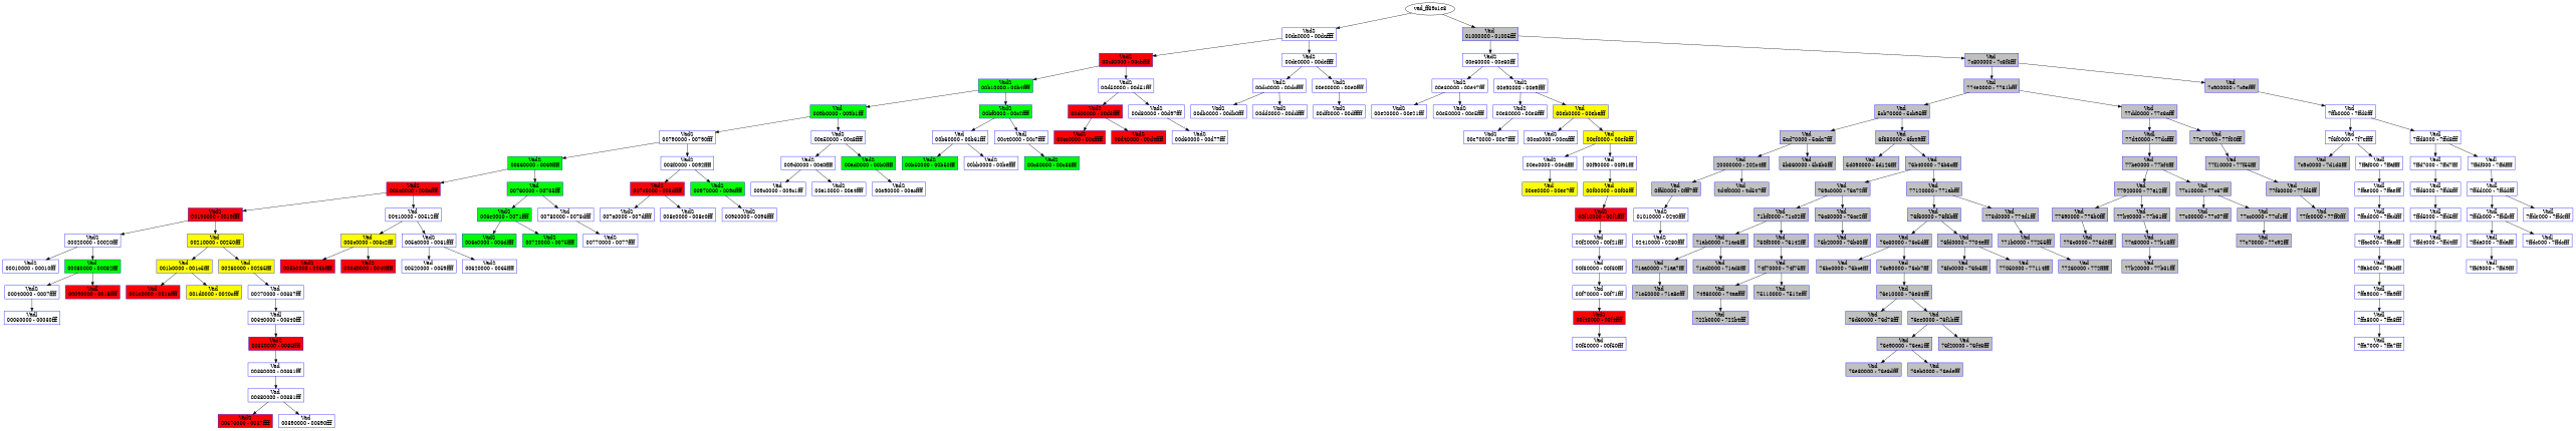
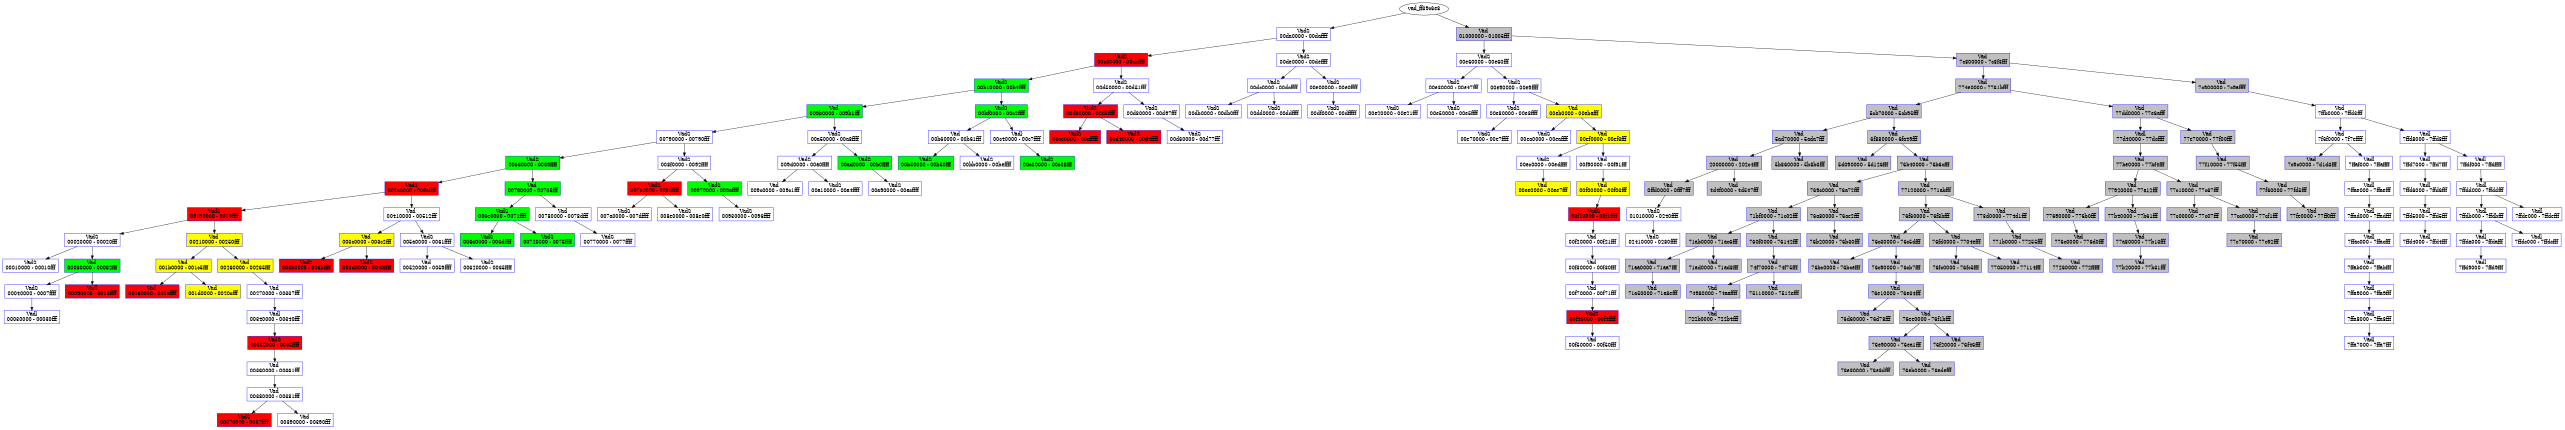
  digraph {
    rankdir=TB
    node [color=blue fillcolor=white shape=record style=filled]
    n1 [label="{ VadS\n00da0000 - 00daffff }"]
-   vad_ff39c1e8 [color="" fillcolor="" shape="" style=""]
+   vad_ff39c1e8 [label=vad_ff39c6e8 color="" fillcolor="" shape="" style=""]
    n3 [fillcolor=gray label="{ Vad \n01000000 - 01005fff }"]
    n4 [fillcolor=red label="{ VadS\n00c80000 - 00cbffff }"]
    n5 [label="{ VadS\n00de0000 - 00deffff }"]
    n6 [fillcolor=green label="{ VadS\n00b10000 - 00b4ffff }"]
    n7 [label="{ VadS\n00d50000 - 00d51fff }"]
    n8 [fillcolor=green label="{ Vad \n009b0000 - 009b1fff }"]
    n9 [fillcolor=green label="{ VadS\n00bf0000 - 00c2ffff }"]
    n10 [label="{ VadS\n00790000 - 00790fff }"]
    n11 [label="{ VadS\n00a50000 - 00a8ffff }"]
    n12 [fillcolor=green label="{ VadS\n00660000 - 0069ffff }"]
    n13 [label="{ VadS\n008f0000 - 0092ffff }"]
    n14 [fillcolor=red label="{ VadS\n003a0000 - 003affff }"]
    n15 [fillcolor=green label="{ Vad \n00760000 - 00765fff }"]
    n16 [fillcolor=red label="{ VadS\n00190000 - 0019ffff }"]
    n17 [label="{ Vad \n00410000 - 00512fff }"]
    n18 [label="{ VadS\n00020000 - 00020fff }"]
    n19 [fillcolor=yellow label="{ Vad \n00210000 - 00250fff }"]
    n20 [label="{ VadS\n00010000 - 00010fff }"]
    n21 [fillcolor=green label="{ Vad \n00080000 - 00082fff }"]
    n22 [label="{ VadS\n00040000 - 0007ffff }"]
    n23 [fillcolor=red label="{ Vadl\n00090000 - 0018ffff }"]
    n24 [label="{ Vadl\n00030000 - 00030fff }"]
    n25 [fillcolor=yellow label="{ Vad \n001b0000 - 001c5fff }"]
    n26 [fillcolor=yellow label="{ Vad \n00260000 - 00265fff }"]
    n27 [fillcolor=red label="{ Vad \n001a0000 - 001affff }"]
    n28 [fillcolor=yellow label="{ Vad \n001d0000 - 0020cfff }"]
    n29 [label="{ Vad \n00270000 - 00337fff }"]
    n30 [label="{ Vadl\n00340000 - 00340fff }"]
    n31 [fillcolor=red label="{ VadS\n00350000 - 0035ffff }"]
    n32 [label="{ Vad \n00360000 - 00361fff }"]
    n33 [label="{ Vad \n00380000 - 00381fff }"]
    n34 [fillcolor=red label="{ VadS\n00370000 - 0037ffff }"]
    n35 [label="{ Vad \n00390000 - 00390fff }"]
    n36 [fillcolor=yellow label="{ Vad \n003c0000 - 003c2fff }"]
    n37 [label="{ VadS\n005a0000 - 0061ffff }"]
    n38 [fillcolor=red label="{ VadS\n003b0000 - 003bffff }"]
    n39 [fillcolor=red label="{ VadS\n003d0000 - 0040ffff }"]
    n40 [label="{ Vad \n00520000 - 0059ffff }"]
    n41 [label="{ VadS\n00620000 - 0065ffff }"]
    n42 [fillcolor=green label="{ VadS\n006e0000 - 0071ffff }"]
    n43 [label="{ Vad \n00780000 - 0078dfff }"]
    n44 [fillcolor=green label="{ VadS\n006a0000 - 006dffff }"]
    n45 [fillcolor=green label="{ VadS\n00720000 - 0075ffff }"]
    n46 [label="{ VadS\n00770000 - 0077ffff }"]
    n47 [fillcolor=red label="{ VadS\n007e0000 - 008dffff }"]
    n48 [fillcolor=green label="{ VadS\n00970000 - 009affff }"]
    n49 [label="{ VadS\n007a0000 - 007dffff }"]
    n50 [label="{ VadS\n008e0000 - 008e0fff }"]
    n51 [label="{ VadS\n00930000 - 0096ffff }"]
    n52 [label="{ VadS\n009d0000 - 00a0ffff }"]
    n53 [fillcolor=green label="{ VadS\n00ad0000 - 00b0ffff }"]
    n54 [label="{ Vad \n009c0000 - 009c1fff }"]
    n55 [label="{ VadS\n00a10000 - 00a4ffff }"]
    n56 [label="{ VadS\n00a90000 - 00acffff }"]
    n57 [label="{ Vad \n00b60000 - 00b61fff }"]
    n58 [label="{ Vadl\n00c40000 - 00c7ffff }"]
    n59 [fillcolor=green label="{ VadS\n00b50000 - 00b50fff }"]
    n60 [label="{ VadS\n00bb0000 - 00beffff }"]
    n61 [fillcolor=green label="{ VadS\n00c30000 - 00c38fff }"]
    n62 [fillcolor=red label="{ VadS\n00d00000 - 00d3ffff }"]
    n63 [label="{ VadS\n00d80000 - 00d97fff }"]
    n64 [fillcolor=red label="{ VadS\n00cc0000 - 00cfffff }"]
    n65 [fillcolor=red label="{ VadS\n00d40000 - 00d4ffff }"]
    n66 [label="{ VadS\n00d60000 - 00d77fff }"]
    n67 [label="{ VadS\n00dc0000 - 00dcffff }"]
    n68 [label="{ VadS\n00e00000 - 00e0ffff }"]
    n69 [label="{ VadS\n00db0000 - 00db0fff }"]
    n70 [label="{ VadS\n00dd0000 - 00ddffff }"]
    n71 [label="{ VadS\n00df0000 - 00dfffff }"]
    n72 [label="{ VadS\n00e60000 - 00e60fff }"]
    n73 [fillcolor=gray label="{ Vad \n7c800000 - 7c8f3fff }"]
    n74 [label="{ VadS\n00e30000 - 00e47fff }"]
    n75 [label="{ VadS\n00e90000 - 00e9ffff }"]
    n76 [label="{ VadS\n00e20000 - 00e21fff }"]
    n77 [label="{ VadS\n00e50000 - 00e5ffff }"]
    n78 [label="{ VadS\n00e80000 - 00e8ffff }"]
    n79 [fillcolor=yellow label="{ Vad \n00eb0000 - 00ebafff }"]
    n80 [label="{ VadS\n00e70000 - 00e7ffff }"]
    n81 [label="{ VadS\n00ea0000 - 00eaffff }"]
    n82 [fillcolor=yellow label="{ Vad \n00ef0000 - 00ef3fff }"]
    n83 [label="{ VadS\n00ec0000 - 00edffff }"]
    n84 [label="{ Vad \n00f90000 - 00f91fff }"]
    n85 [fillcolor=yellow label="{ Vad \n00ee0000 - 00ee7fff }"]
    n86 [fillcolor=yellow label="{ Vad \n00f00000 - 00f03fff }"]
    n87 [fillcolor=red label="{ VadS\n00f10000 - 00f1ffff }"]
    n88 [label="{ Vad \n00f20000 - 00f21fff }"]
    n89 [label="{ Vad \n00f30000 - 00f30fff }"]
    n90 [label="{ Vad \n00f70000 - 00f71fff }"]
    n91 [fillcolor=red label="{ VadS\n00f40000 - 00f4ffff }"]
    n92 [label="{ Vad \n00f50000 - 00f50fff }"]
    n93 [fillcolor=gray label="{ Vad \n774e0000 - 7761bfff }"]
    n94 [fillcolor=gray label="{ Vad \n7c900000 - 7c9affff }"]
    n95 [fillcolor=gray label="{ Vad \n5cb70000 - 5cb95fff }"]
    n96 [fillcolor=gray label="{ Vad \n77dd0000 - 77e6afff }"]
    n97 [fillcolor=gray label="{ Vad \n5ad70000 - 5ada7fff }"]
    n98 [fillcolor=gray label="{ Vad \n6f880000 - 6fa49fff }"]
    n99 [fillcolor=gray label="{ Vad \n20000000 - 202c4fff }"]
    n100 [fillcolor=gray label="{ Vad \n5b860000 - 5b8b3fff }"]
    n101 [fillcolor=gray label="{ Vad \n0ffd0000 - 0fff7fff }"]
    n102 [fillcolor=gray label="{ Vad \n4d4f0000 - 4d547fff }"]
    n103 [label="{ VadS\n01010000 - 0240ffff }"]
    n104 [label="{ VadS\n02410000 - 0280ffff }"]
    n105 [fillcolor=gray label="{ Vad \n5d090000 - 5d126fff }"]
    n106 [fillcolor=gray label="{ Vad \n76b40000 - 76b6cfff }"]
    n107 [fillcolor=gray label="{ Vad \n769c0000 - 76a72fff }"]
    n108 [fillcolor=gray label="{ Vad \n77120000 - 771abfff }"]
    n109 [fillcolor=gray label="{ Vad \n71bf0000 - 71c02fff }"]
    n110 [fillcolor=gray label="{ Vad \n76a80000 - 76ae2fff }"]
    n111 [fillcolor=gray label="{ Vad \n71ab0000 - 71ac6fff }"]
    n112 [fillcolor=gray label="{ Vad \n760f0000 - 76142fff }"]
    n113 [fillcolor=gray label="{ Vad \n71aa0000 - 71aa7fff }"]
    n114 [fillcolor=gray label="{ Vad \n71ad0000 - 71ad8fff }"]
    n115 [fillcolor=gray label="{ Vad \n71a50000 - 71a8efff }"]
    n116 [fillcolor=gray label="{ Vad \n74f70000 - 74f75fff }"]
    n117 [fillcolor=gray label="{ Vad \n74980000 - 74aaffff }"]
    n118 [fillcolor=gray label="{ Vad \n75110000 - 7512efff }"]
    n119 [fillcolor=gray label="{ Vad \n722b0000 - 722b4fff }"]
    n120 [fillcolor=gray label="{ Vad \n76b20000 - 76b30fff }"]
    n121 [fillcolor=gray label="{ Vad \n76f60000 - 76f8bfff }"]
    n122 [fillcolor=gray label="{ Vad \n773d0000 - 774d1fff }"]
    n123 [fillcolor=gray label="{ Vad \n76c30000 - 76c5dfff }"]
    n124 [fillcolor=gray label="{ Vad \n76fd0000 - 7704efff }"]
    n125 [fillcolor=gray label="{ Vad \n76bc0000 - 76bcefff }"]
    n126 [fillcolor=gray label="{ Vad \n76c90000 - 76cb7fff }"]
    n127 [fillcolor=gray label="{ Vad \n76e10000 - 76e34fff }"]
    n128 [fillcolor=gray label="{ Vad \n76d60000 - 76d78fff }"]
    n129 [fillcolor=gray label="{ Vad \n76ee0000 - 76f1bfff }"]
    n130 [fillcolor=gray label="{ Vad \n76e90000 - 76ea1fff }"]
    n131 [fillcolor=gray label="{ Vad \n76f20000 - 76f46fff }"]
    n132 [fillcolor=gray label="{ Vad \n76e80000 - 76e8dfff }"]
    n133 [fillcolor=gray label="{ Vad \n76eb0000 - 76edefff }"]
    n134 [fillcolor=gray label="{ Vad \n76fc0000 - 76fc5fff }"]
    n135 [fillcolor=gray label="{ Vad \n77050000 - 77114fff }"]
    n136 [fillcolor=gray label="{ Vad \n771b0000 - 77255fff }"]
    n137 [fillcolor=gray label="{ Vad \n77260000 - 772fffff }"]
    n138 [fillcolor=gray label="{ Vadl\n77d40000 - 77dcffff }"]
    n139 [fillcolor=gray label="{ Vad \n77e70000 - 77f00fff }"]
    n140 [fillcolor=gray label="{ Vad \n77be0000 - 77bf4fff }"]
    n141 [fillcolor=gray label="{ Vad \n77920000 - 77a12fff }"]
    n142 [fillcolor=gray label="{ Vad \n77c10000 - 77c67fff }"]
    n143 [fillcolor=gray label="{ Vad \n77690000 - 776b0fff }"]
    n144 [fillcolor=gray label="{ Vad \n77b40000 - 77b61fff }"]
    n145 [fillcolor=gray label="{ Vad \n776c0000 - 776d0fff }"]
    n146 [fillcolor=gray label="{ Vad \n77a80000 - 77b13fff }"]
    n147 [fillcolor=gray label="{ Vad \n77b20000 - 77b31fff }"]
    n148 [fillcolor=gray label="{ Vad \n77c00000 - 77c07fff }"]
    n149 [fillcolor=gray label="{ Vad \n77cc0000 - 77cf1fff }"]
    n150 [fillcolor=gray label="{ Vad \n77c70000 - 77c92fff }"]
    n151 [fillcolor=gray label="{ Vad \n77f10000 - 77f55fff }"]
    n152 [fillcolor=gray label="{ Vad \n77f60000 - 77fd5fff }"]
    n153 [fillcolor=gray label="{ Vad \n77fe0000 - 77ff0fff }"]
    n154 [label="{ Vad \n7ffb0000 - 7ffd3fff }"]
    n155 [label="{ Vad \n7f6f0000 - 7f7effff }"]
    n156 [label="{ Vadl\n7ffd8000 - 7ffd8fff }"]
    n157 [fillcolor=gray label="{ Vad \n7c9c0000 - 7d1d3fff }"]
    n158 [label="{ Vadl\n7ffaf000 - 7ffaffff }"]
    n159 [label="{ Vadl\n7ffae000 - 7ffaefff }"]
    n160 [label="{ Vadl\n7ffad000 - 7ffadfff }"]
    n161 [label="{ Vadl\n7ffac000 - 7ffacfff }"]
    n162 [label="{ Vadl\n7ffab000 - 7ffabfff }"]
    n163 [label="{ Vadl\n7ffa9000 - 7ffa9fff }"]
    n164 [label="{ Vadl\n7ffa8000 - 7ffa8fff }"]
    n165 [label="{ Vadl\n7ffa7000 - 7ffa7fff }"]
    n166 [label="{ Vadl\n7ffd7000 - 7ffd7fff }"]
    n167 [label="{ Vadl\n7ffdf000 - 7ffdffff }"]
    n168 [label="{ Vadl\n7ffd6000 - 7ffd6fff }"]
    n169 [label="{ Vadl\n7ffd5000 - 7ffd5fff }"]
    n170 [label="{ Vadl\n7ffd4000 - 7ffd4fff }"]
    n171 [label="{ Vadl\n7ffdd000 - 7ffddfff }"]
    n172 [label="{ Vadl\n7ffdb000 - 7ffdbfff }"]
    n173 [label="{ Vadl\n7ffde000 - 7ffdefff }"]
    n174 [label="{ Vadl\n7ffda000 - 7ffdafff }"]
    n175 [label="{ Vadl\n7ffdc000 - 7ffdcfff }"]
    n176 [label="{ Vadl\n7ffd9000 - 7ffd9fff }"]
    n1 -> n4
    n1 -> n5
    vad_ff39c1e8 -> n1
    vad_ff39c1e8 -> n3
    n3 -> n72
    n3 -> n73
    n4 -> n6
    n4 -> n7
    n5 -> n67
    n5 -> n68
    n6 -> n8
    n6 -> n9
    n7 -> n62
    n7 -> n63
    n8 -> n10
    n8 -> n11
    n9 -> n57
    n9 -> n58
    n10 -> n12
    n10 -> n13
    n11 -> n52
    n11 -> n53
    n12 -> n14
    n12 -> n15
    n13 -> n47
    n13 -> n48
    n14 -> n16
    n14 -> n17
    n15 -> n42
    n15 -> n43
    n16 -> n18
    n16 -> n19
    n17 -> n36
    n17 -> n37
    n18 -> n20
    n18 -> n21
    n19 -> n25
    n19 -> n26
    n21 -> n22
    n21 -> n23
    n22 -> n24
    n25 -> n27
    n25 -> n28
    n26 -> n29
    n29 -> n30
    n30 -> n31
    n31 -> n32
    n32 -> n33
    n33 -> n34
    n33 -> n35
    n36 -> n38
    n36 -> n39
    n37 -> n40
    n37 -> n41
    n42 -> n44
    n42 -> n45
    n43 -> n46
    n47 -> n49
    n47 -> n50
    n48 -> n51
    n52 -> n54
    n52 -> n55
    n53 -> n56
    n57 -> n59
    n57 -> n60
    n58 -> n61
    n62 -> n64
    n62 -> n65
    n63 -> n66
    n67 -> n69
    n67 -> n70
    n68 -> n71
    n72 -> n74
    n72 -> n75
    n73 -> n93
    n73 -> n94
    n74 -> n76
    n74 -> n77
    n75 -> n78
    n75 -> n79
    n78 -> n80
    n79 -> n81
    n79 -> n82
    n82 -> n83
    n82 -> n84
    n83 -> n85
    n84 -> n86
    n86 -> n87
    n87 -> n88
    n88 -> n89
    n89 -> n90
    n90 -> n91
    n91 -> n92
    n93 -> n95
    n93 -> n96
    n94 -> n154
    n95 -> n97
    n95 -> n98
    n96 -> n138
    n96 -> n139
    n97 -> n99
    n97 -> n100
    n98 -> n105
    n98 -> n106
    n99 -> n101
    n99 -> n102
    n101 -> n103
    n103 -> n104
    n106 -> n107
    n106 -> n108
    n107 -> n109
    n107 -> n110
    n108 -> n121
    n108 -> n122
    n109 -> n111
    n109 -> n112
    n110 -> n120
    n111 -> n113
    n111 -> n114
    n112 -> n116
    n113 -> n115
    n116 -> n117
    n116 -> n118
    n117 -> n119
    n121 -> n123
    n121 -> n124
    n122 -> n136
    n123 -> n125
    n123 -> n126
    n124 -> n134
    n124 -> n135
    n126 -> n127
    n127 -> n128
    n127 -> n129
    n129 -> n130
    n129 -> n131
    n130 -> n132
    n130 -> n133
    n136 -> n137
    n138 -> n140
    n139 -> n151
    n140 -> n141
    n140 -> n142
    n141 -> n143
    n141 -> n144
    n142 -> n148
    n142 -> n149
    n143 -> n145
    n144 -> n146
    n146 -> n147
    n149 -> n150
    n151 -> n152
    n152 -> n153
    n154 -> n155
    n154 -> n156
    n155 -> n157
    n155 -> n158
    n156 -> n166
    n156 -> n167
    n158 -> n159
    n159 -> n160
    n160 -> n161
    n161 -> n162
    n162 -> n163
    n163 -> n164
    n164 -> n165
    n166 -> n168
    n167 -> n171
    n168 -> n169
    n169 -> n170
    n171 -> n172
    n171 -> n173
    n172 -> n174
    n172 -> n175
    n174 -> n176
  }
